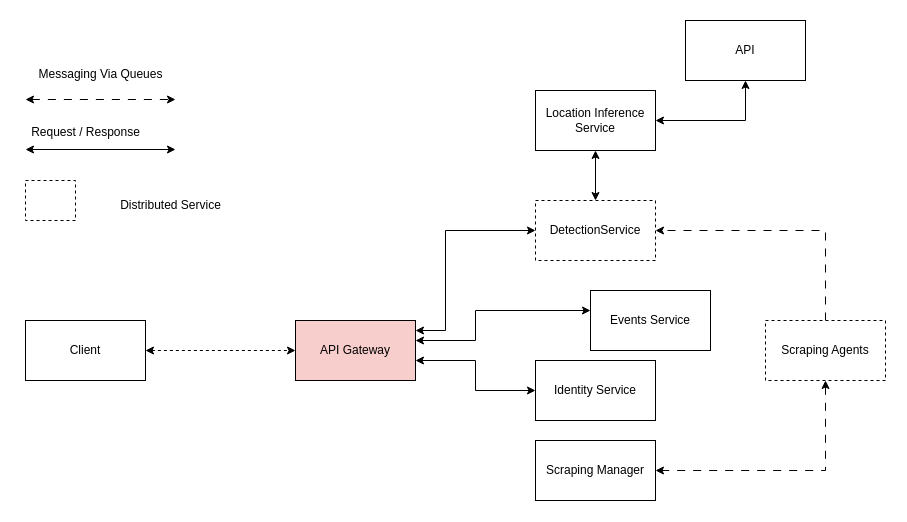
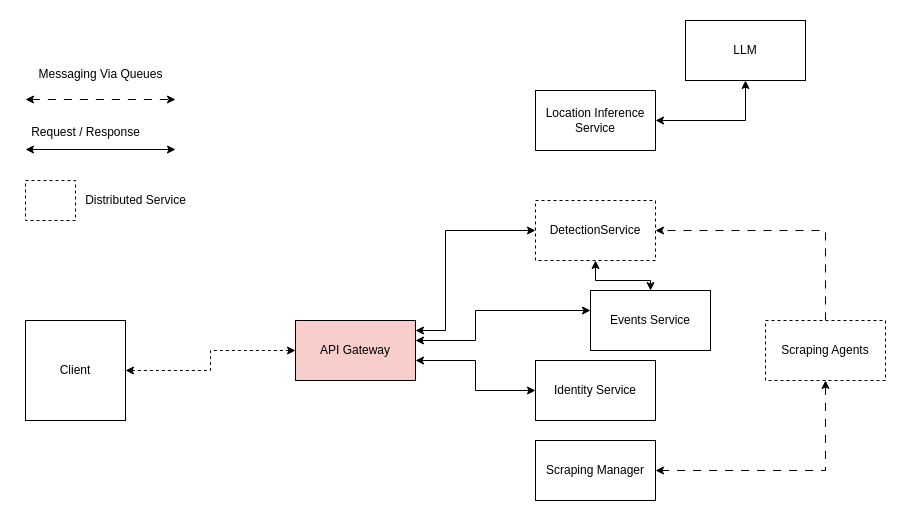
  <mxCell id="0" />
  <mxCell id="1" parent="0" />
  <mxCell id="2" style="edgeStyle=orthogonalEdgeStyle;rounded=0;orthogonalLoop=1;jettySize=auto;html=1;entryX=1;entryY=0.5;entryDx=0;entryDy=0;dashed=1;dashPattern=8 8;" parent="1" source="4" target="6" edge="1"><mxGeometry relative="1" as="geometry"><Array as="points"><mxPoint x="825" y="230" /></Array><mxPoint x="845" y="230" as="targetPoint" /></mxGeometry></mxCell>
  <mxCell id="3" style="edgeStyle=orthogonalEdgeStyle;rounded=0;orthogonalLoop=1;jettySize=auto;html=1;exitX=0.5;exitY=1;exitDx=0;exitDy=0;entryX=1;entryY=0.5;entryDx=0;entryDy=0;startArrow=classic;startFill=1;dashed=1;dashPattern=8 8;" parent="1" source="4" target="10" edge="1"><mxGeometry relative="1" as="geometry"><mxPoint x="845" y="470" as="targetPoint" /></mxGeometry></mxCell>
  <mxCell id="4" value="Scraping Agents" style="rounded=0;whiteSpace=wrap;html=1;dashed=1;" parent="1" vertex="1"><mxGeometry x="765" y="320" width="120" height="60" as="geometry" /></mxCell>
- <mxCell id="5" style="edgeStyle=orthogonalEdgeStyle;rounded=0;orthogonalLoop=1;jettySize=auto;html=1;entryX=0.5;entryY=1;entryDx=0;entryDy=0;startArrow=classic;startFill=1;" parent="1" source="6" target="8" edge="1"><mxGeometry relative="1" as="geometry" /></mxCell>
+ <mxCell id="5" style="edgeStyle=orthogonalEdgeStyle;rounded=0;orthogonalLoop=1;jettySize=auto;html=1;startArrow=classic;startFill=1;" parent="1" source="6" target="12" edge="1"><mxGeometry relative="1" as="geometry" /></mxCell>
  <mxCell id="6" value="DetectionService" style="rounded=0;whiteSpace=wrap;html=1;dashed=1;" parent="1" vertex="1"><mxGeometry x="535" y="200" width="120" height="60" as="geometry" /></mxCell>
  <mxCell id="7" style="edgeStyle=orthogonalEdgeStyle;rounded=0;orthogonalLoop=1;jettySize=auto;html=1;startArrow=classic;startFill=1;" parent="1" source="8" target="9" edge="1"><mxGeometry relative="1" as="geometry" /></mxCell>
  <mxCell id="8" value="Location Inference Service" style="rounded=0;whiteSpace=wrap;html=1;" parent="1" vertex="1"><mxGeometry x="535" y="90" width="120" height="60" as="geometry" /></mxCell>
- <mxCell id="9" value="API" style="rounded=0;whiteSpace=wrap;html=1;" parent="1" vertex="1"><mxGeometry x="685" y="20" width="120" height="60" as="geometry" /></mxCell>
+ <mxCell id="9" value="LLM" style="rounded=0;whiteSpace=wrap;html=1;" parent="1" vertex="1"><mxGeometry x="685" y="20" width="120" height="60" as="geometry" /></mxCell>
  <mxCell id="10" value="Scraping Manager" style="rounded=0;whiteSpace=wrap;html=1;" parent="1" vertex="1"><mxGeometry x="535" y="440" width="120" height="60" as="geometry" /></mxCell>
  <mxCell id="11" value="Identity Service" style="rounded=0;whiteSpace=wrap;html=1;" parent="1" vertex="1"><mxGeometry x="535" y="360" width="120" height="60" as="geometry" /></mxCell>
  <mxCell id="12" value="Events Service" style="rounded=0;whiteSpace=wrap;html=1;" parent="1" vertex="1"><mxGeometry x="590" y="290" width="120" height="60" as="geometry" /></mxCell>
  <mxCell id="13" style="edgeStyle=orthogonalEdgeStyle;rounded=0;orthogonalLoop=1;jettySize=auto;html=1;startArrow=classic;startFill=1;" parent="1" source="16" target="6" edge="1"><mxGeometry relative="1" as="geometry"><Array as="points"><mxPoint x="445" y="330" /><mxPoint x="445" y="230" /></Array></mxGeometry></mxCell>
  <mxCell id="14" style="edgeStyle=orthogonalEdgeStyle;rounded=0;orthogonalLoop=1;jettySize=auto;html=1;startArrow=classic;startFill=1;" parent="1" source="16" target="12" edge="1"><mxGeometry relative="1" as="geometry"><Array as="points"><mxPoint x="475" y="340" /><mxPoint x="475" y="310" /></Array></mxGeometry></mxCell>
  <mxCell id="15" style="edgeStyle=orthogonalEdgeStyle;rounded=0;orthogonalLoop=1;jettySize=auto;html=1;entryX=0;entryY=0.5;entryDx=0;entryDy=0;startArrow=classic;startFill=1;" parent="1" source="16" target="11" edge="1"><mxGeometry relative="1" as="geometry"><Array as="points"><mxPoint x="475" y="360" /><mxPoint x="475" y="390" /></Array></mxGeometry></mxCell>
  <mxCell id="16" value="API Gateway" style="rounded=0;whiteSpace=wrap;html=1;fillColor=#f8cecc;" parent="1" vertex="1"><mxGeometry x="295" y="320" width="120" height="60" as="geometry" /></mxCell>
  <mxCell id="17" style="edgeStyle=orthogonalEdgeStyle;rounded=0;orthogonalLoop=1;jettySize=auto;html=1;exitX=1;exitY=0.5;exitDx=0;exitDy=0;startArrow=classic;startFill=1;dashed=1;" parent="1" source="18" target="16" edge="1"><mxGeometry relative="1" as="geometry" /></mxCell>
- <mxCell id="18" value="Client" style="rounded=0;whiteSpace=wrap;html=1;" parent="1" vertex="1"><mxGeometry x="25" y="320" width="120" height="60" as="geometry" /></mxCell>
+ <mxCell id="18" value="Client" style="rounded=0;whiteSpace=wrap;html=1;" parent="1" vertex="1"><mxGeometry x="25" y="320" width="100" height="100" as="geometry" /></mxCell>
  <mxCell id="19" style="edgeStyle=orthogonalEdgeStyle;rounded=0;orthogonalLoop=1;jettySize=auto;html=1;exitX=1;exitY=0.5;exitDx=0;exitDy=0;startArrow=classic;startFill=1;" parent="1" edge="1"><mxGeometry relative="1" as="geometry"><mxPoint x="25" y="149" as="sourcePoint" /><mxPoint x="175" y="149" as="targetPoint" /></mxGeometry></mxCell>
  <mxCell id="20" value="Request / Response" style="text;html=1;align=center;verticalAlign=middle;resizable=0;points=[];autosize=1;strokeColor=none;fillColor=none;" parent="1" vertex="1"><mxGeometry x="20" y="117" width="130" height="30" as="geometry" /></mxCell>
  <mxCell id="21" style="edgeStyle=orthogonalEdgeStyle;rounded=0;orthogonalLoop=1;jettySize=auto;html=1;exitX=1;exitY=0.5;exitDx=0;exitDy=0;startArrow=classic;startFill=1;dashed=1;dashPattern=8 8;" parent="1" edge="1"><mxGeometry relative="1" as="geometry"><mxPoint x="25" y="99" as="sourcePoint" /><mxPoint x="175" y="99" as="targetPoint" /></mxGeometry></mxCell>
  <mxCell id="22" value="Messaging Via Queues" style="text;html=1;align=center;verticalAlign=middle;resizable=0;points=[];autosize=1;strokeColor=none;fillColor=none;" parent="1" vertex="1"><mxGeometry x="25" y="59" width="150" height="30" as="geometry" /></mxCell>
  <mxCell id="23" value="" style="rounded=0;whiteSpace=wrap;html=1;dashed=1;" parent="1" vertex="1"><mxGeometry x="25" y="180" width="50" height="40" as="geometry" /></mxCell>
- <mxCell id="24" value="Distributed Service" style="text;html=1;align=center;verticalAlign=middle;resizable=0;points=[];autosize=1;strokeColor=none;fillColor=none;" parent="1" vertex="1"><mxGeometry x="110" y="190" width="120" height="30" as="geometry" /></mxCell>
+ <mxCell id="24" value="Distributed Service" style="text;html=1;align=center;verticalAlign=middle;resizable=0;points=[];autosize=1;strokeColor=none;fillColor=none;" parent="1" vertex="1"><mxGeometry x="75" y="185" width="120" height="30" as="geometry" /></mxCell>
